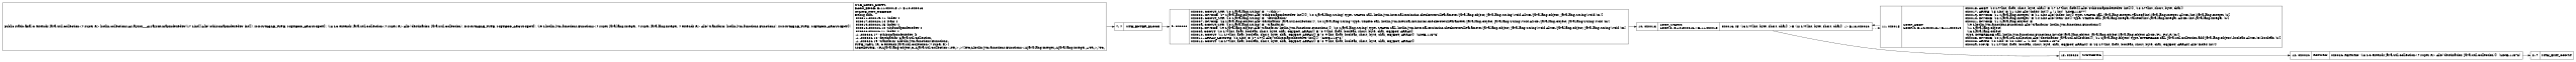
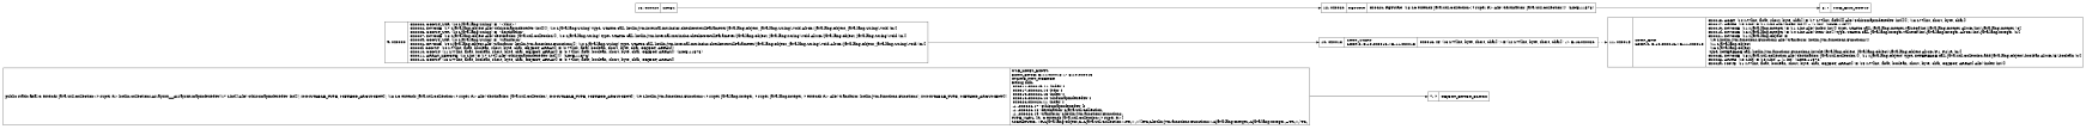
  digraph {
    rankdir=LR
    node [shape=record]
-   n1 [label="{7\:\ ?|MTH_ENTER_BLOCK\l}"]
+   n1 [label="{7\:\ ?|OBJECT_ENTER_BLOCK\l}"]
    n2 [label="{9\:\ 0x0000|0x0000: CONST_STR  (r0 I:java.lang.String) =  \"\<this\>\" \l0x0002: INVOKE  (r7 I:java.lang.Object A[D('$this$mapIndexedTo' int[])]), (r0 I:java.lang.String) type: STATIC call: kotlin.jvm.internal.Intrinsics.checkNotNullParameter(java.lang.Object, java.lang.String):void A[MD:(java.lang.Object, java.lang.String):void (m)]\l0x0005: CONST_STR  (r0 I:java.lang.String) =  \"destination\" \l0x0007: INVOKE  (r8 I:java.lang.Object A[D('destination' java.util.Collection)]), (r0 I:java.lang.String) type: STATIC call: kotlin.jvm.internal.Intrinsics.checkNotNullParameter(java.lang.Object, java.lang.String):void A[MD:(java.lang.Object, java.lang.String):void (m)]\l0x000a: CONST_STR  (r0 I:java.lang.String) =  \"transform\" \l0x000c: INVOKE  (r9 I:java.lang.Object A[D('transform' kotlin.jvm.functions.Function2)]), (r0 I:java.lang.String) type: STATIC call: kotlin.jvm.internal.Intrinsics.checkNotNullParameter(java.lang.Object, java.lang.String):void A[MD:(java.lang.Object, java.lang.String):void (m)]\l0x000f: CONST  (r0 I:??[int, float, boolean, short, byte, char, OBJECT, ARRAY]) = (0 ??[int, float, boolean, short, byte, char, OBJECT, ARRAY]) \l0x0010: CONST  (r1 I:??[int, float, boolean, short, byte, char, OBJECT, ARRAY]) = (0 ??[int, float, boolean, short, byte, char, OBJECT, ARRAY])  (LINE:11575)\l0x0011: ARRAY_LENGTH  (r2 I:int) = (r7 I:??[] A[D('$this$mapIndexedTo' int[])])  (LINE:11576)\l0x0012: CONST  (r3 I:??[int, float, boolean, short, byte, char, OBJECT, ARRAY]) = (0 ??[int, float, boolean, short, byte, char, OBJECT, ARRAY]) \l}"]
-   n3 [label="{10\:\ 0x0013|LOOP_STATIC\lLOOP:0: B:10:0x0013\-\>B:11:0x0015\l|0x0013: IF  (r3 I:??[int, byte, short, char]) \>= (r2 I:??[int, byte, short, char])  \-\> B:13:0x002c \l}"]
-   n4 [label="{11\:\ 0x0015|LOOP_AGET\lLOOP:0: B:10:0x0013\-\>B:11:0x0015\l|0x0015: AGET  (r4 I:??[int, float, short, byte, char]) = (r7 I:??[int, float][] A[D('$this$mapIndexedTo' int[])]), (r3 I:??[int, short, byte, char]) \l0x0017: ARITH  (r5 I:int) = (r1 I:int A[D('index' int)]) + (1 int)  (LINE:11577)\l0x0019: INVOKE  (r1 I:java.lang.Integer) = (r1 I:int A[D('index' int)]) type: STATIC call: java.lang.Integer.valueOf(int):java.lang.Integer A[MD:(int):java.lang.Integer (c)]\l0x001d: INVOKE  (r6 I:java.lang.Integer) = (r4 I:int A[D('item' int)]) type: STATIC call: java.lang.Integer.valueOf(int):java.lang.Integer A[MD:(int):java.lang.Integer (c)]\l0x0021: INVOKE  (r1 I:java.lang.Object) = \l  (r9 I:kotlin.jvm.functions.Function2 A[D('transform' kotlin.jvm.functions.Function2)])\l  (r1 I:java.lang.Object)\l  (r6 I:java.lang.Object)\l type: INTERFACE call: kotlin.jvm.functions.Function2.invoke(java.lang.Object, java.lang.Object):java.lang.Object A[MD:(P1, P2):R (m)]\l0x0025: INVOKE  (r8 I:java.util.Collection A[D('destination' java.util.Collection)]), (r1 I:java.lang.Object) type: INTERFACE call: java.util.Collection.add(java.lang.Object):boolean A[MD:(E):boolean (c)]\l0x0028: ARITH  (r3 I:int) = (r3 I:int) + (1 int)  (LINE:11576)\l0x002a: MOVE  (r1 I:??[int, float, boolean, short, byte, char, OBJECT, ARRAY]) = (r5 I:??[int, float, boolean, short, byte, char, OBJECT, ARRAY] A[D('index' int)]) \l}"]
-   n5 [label="{13\:\ 0x002c|SYNTHETIC\l}"]
+   n3 [label="{10\:\ 0x0013|LOOP_START\lLOOP:0: B:10:0x0013\-\>B:11:0x0015\l|0x0013: IF  (r3 I:??[int, byte, short, char]) \>= (r2 I:??[int, byte, short, char])  \-\> B:13:0x002c \l}"]
+   n4 [label="{11\:\ 0x0015|LOOP_END\lLOOP:0: B:10:0x0013\-\>B:11:0x0015\l|0x0015: AGET  (r4 I:??[int, float, short, byte, char]) = (r7 I:??[int, float][] A[D('$this$mapIndexedTo' int[])]), (r3 I:??[int, short, byte, char]) \l0x0017: ARITH  (r5 I:int) = (r1 I:int A[D('index' int)]) + (1 int)  (LINE:11577)\l0x0019: INVOKE  (r1 I:java.lang.Integer) = (r1 I:int A[D('index' int)]) type: STATIC call: java.lang.Integer.valueOf(int):java.lang.Integer A[MD:(int):java.lang.Integer (c)]\l0x001d: INVOKE  (r6 I:java.lang.Integer) = (r4 I:int A[D('item' int)]) type: STATIC call: java.lang.Integer.valueOf(int):java.lang.Integer A[MD:(int):java.lang.Integer (c)]\l0x0021: INVOKE  (r1 I:java.lang.Object) = \l  (r9 I:kotlin.jvm.functions.Function2 A[D('transform' kotlin.jvm.functions.Function2)])\l  (r1 I:java.lang.Object)\l  (r6 I:java.lang.Object)\l type: INTERFACE call: kotlin.jvm.functions.Function2.invoke(java.lang.Object, java.lang.Object):java.lang.Object A[MD:(P1, P2):R (m)]\l0x0025: INVOKE  (r8 I:java.util.Collection A[D('destination' java.util.Collection)]), (r1 I:java.lang.Object) type: INTERFACE call: java.util.Collection.add(java.lang.Object):boolean A[MD:(E):boolean (c)]\l0x0028: ARITH  (r3 I:int) = (r3 I:int) + (1 int)  (LINE:11576)\l0x002a: MOVE  (r1 I:??[int, float, boolean, short, byte, char, OBJECT, ARRAY]) = (r5 I:??[int, float, boolean, short, byte, char, OBJECT, ARRAY] A[D('index' int)]) \l}"]
+   n5 [label="{13\:\ 0x002c|LINES\l}"]
    n6 [label="{12\:\ 0x002c|RETURN\l|0x002c: RETURN  (r8 I:C extends java.util.Collection\<? super R\> A[D('destination' java.util.Collection)])  (LINE:11578)\l}"]
    n7 [label="{8\:\ ?|MTH_EXIT_CONST\l}"]
    n8 [label="{public static final C extends java.util.Collection\<? super R\> kotlin.collections.ArraysKt___ArraysKt.mapIndexedTo((r7 I:int[] A[D('$this$mapIndexedTo' int[]), IMMUTABLE_TYPE, METHOD_ARGUMENT]), (r8 I:C extends java.util.Collection\<? super R\> A[D('destination' java.util.Collection), IMMUTABLE_TYPE, METHOD_ARGUMENT]), (r9 I:kotlin.jvm.functions.Function2\<? super java.lang.Integer, ? super java.lang.Integer, ? extends R\> A[D('transform' kotlin.jvm.functions.Function2), IMMUTABLE_TYPE, METHOD_ARGUMENT]))  | USE_LINES_HINTS\lBACK_EDGE: B:11:0x0015 \-\> B:10:0x0013\lINLINE_NOT_NEEDED\lDebug Info:\l  0x0011\-0x0019: r1 'index' I\l  0x0017\-0x002c: r4 'item' I\l  0x0019\-0x002c: r5 'index' I\l  0x0010\-0x002c: r0 '$i$f$mapIndexedTo' I\l  0x002c\-0x002c: r1 'index' I\l  \-1 \-0x002c: r7 '$this$mapIndexedTo' [I\l  \-1 \-0x002c: r8 'destination' Ljava\/util\/Collection;\l  \-1 \-0x002c: r9 'transform' Lkotlin\/jvm\/functions\/Function2;\lTYPE_VARS: [R, C extends java.util.Collection\<? super R\>]\lSIGNATURE: \<R:Ljava\/lang\/Object;C::Ljava\/util\/Collection\<\-TR;\>;\>([ITC;Lkotlin\/jvm\/functions\/Function2\<\-Ljava\/lang\/Integer;\-Ljava\/lang\/Integer;+TR;\>;)TC;\l}"]
-   n1 -> n2
    n2 -> n3
    n3 -> n4 [style=dashed]
-   n3 -> n5
-   n4 -> n3
    n5 -> n6
    n6 -> n7
    n8 -> n1
  }
